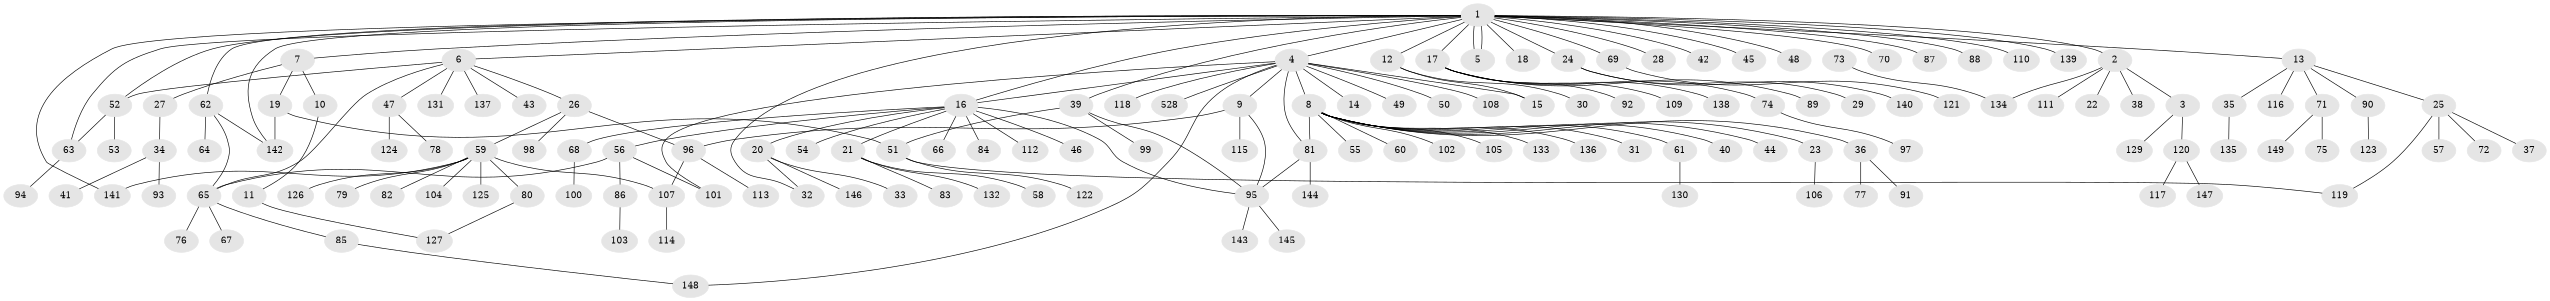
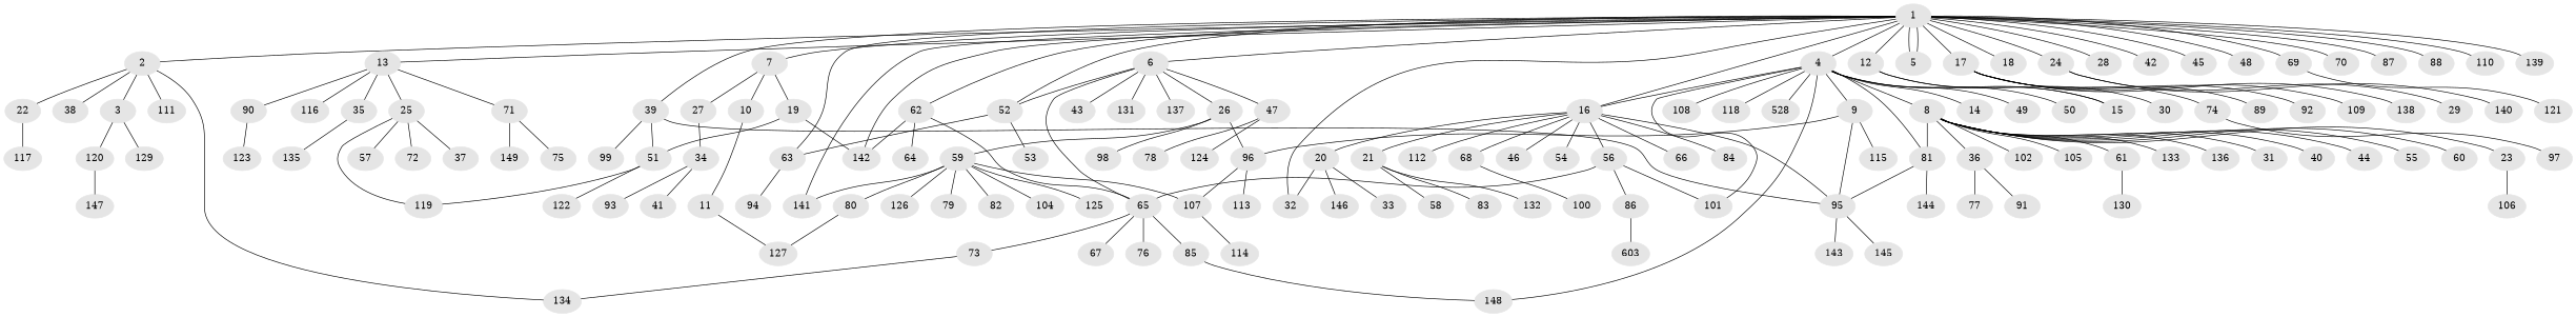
  graph {
    node [color=gray90 style=filled]
    1
    2
    4
    5
    6
    7
    12
    13
    16
    17
    18
    24
    28
    32
    39
    42
    45
    48
    52
    62
    63
    69
    70
    87
    88
    110
    139
    141
    142
    3
    22
    38
    111
    134
    8
    9
    14
    15
    49
    50
    81
    101
    108
    118
    n45 [label=528]
    148
    26
    43
    47
    65
    131
    137
    10
    19
    27
    30
    25
    35
    71
    90
    116
    95
    20
    21
    46
    54
    56
    66
    68
    84
    112
    74
    89
    92
    109
    138
    29
    140
    51
    99
    53
    64
    94
    121
    120
    129
    117
    147
    23
    31
    36
    40
    44
    55
    60
    61
    102
    105
    133
    136
    96
    115
    144
    59
    98
    78
    124
    67
    73
    76
    85
    11
    34
    106
    77
    91
    130
    143
    145
    107
    113
    127
    37
    57
    72
    119
    135
    75
    149
    123
    33
    146
    58
    83
    132
    86
    100
    97
    122
    79
    80
    82
    104
    125
    126
    41
    93
-   103
+   103 [label=603]
    114
    1 -- 2
    1 -- 4
    1 -- 5
    1 -- 5
    1 -- 6
    1 -- 7
    1 -- 12
    1 -- 13
    1 -- 16
    1 -- 17
    1 -- 18
    1 -- 24
    1 -- 28
    1 -- 32
    1 -- 39
    1 -- 42
    1 -- 45
    1 -- 48
    1 -- 52
    1 -- 62
    1 -- 63
    1 -- 69
    1 -- 70
    1 -- 87
    1 -- 88
    1 -- 110
    1 -- 139
    1 -- 141
    1 -- 142
    2 -- 3
    2 -- 22
    2 -- 38
    2 -- 111
    2 -- 134
    4 -- 16
    4 -- 8
    4 -- 9
    4 -- 14
    4 -- 15
    4 -- 49
    4 -- 50
    4 -- 81
    4 -- 101
    4 -- 108
    4 -- 118
    4 -- n45
    4 -- 148
    6 -- 52
    6 -- 26
    6 -- 43
    6 -- 47
    6 -- 65
    6 -- 131
    6 -- 137
    7 -- 10
    7 -- 19
    7 -- 27
    12 -- 15
    12 -- 30
    13 -- 25
    13 -- 35
    13 -- 71
    13 -- 90
    13 -- 116
    16 -- 95
    16 -- 20
    16 -- 21
    16 -- 46
    16 -- 54
    16 -- 56
    16 -- 66
    16 -- 68
    16 -- 84
    16 -- 112
    17 -- 74
    17 -- 89
    17 -- 92
    17 -- 109
    17 -- 138
    24 -- 29
    24 -- 140
    39 -- 95
    39 -- 51
    39 -- 99
    52 -- 63
    52 -- 53
    62 -- 142
    62 -- 65
    62 -- 64
    63 -- 94
    69 -- 121
    3 -- 120
    3 -- 129
-   120 -- 117
+   22 -- 117
    8 -- 81
    8 -- 23
    8 -- 31
    8 -- 36
    8 -- 40
    8 -- 44
    8 -- 55
    8 -- 60
    8 -- 61
    8 -- 102
    8 -- 105
    8 -- 133
    8 -- 136
    9 -- 95
    9 -- 96
    9 -- 115
    81 -- 95
    81 -- 144
    26 -- 96
    26 -- 59
    26 -- 98
    47 -- 78
    47 -- 124
    65 -- 67
+   65 -- 73
    65 -- 76
    65 -- 85
    10 -- 11
    19 -- 142
    19 -- 51
    27 -- 34
    25 -- 37
    25 -- 57
    25 -- 72
    25 -- 119
    35 -- 135
    71 -- 75
    71 -- 149
    90 -- 123
    95 -- 143
    95 -- 145
    20 -- 32
    20 -- 33
    20 -- 146
    21 -- 58
    21 -- 83
    21 -- 132
    56 -- 101
    56 -- 65
    56 -- 86
    68 -- 100
    74 -- 97
    51 -- 119
    51 -- 122
    120 -- 147
    23 -- 106
    36 -- 77
    36 -- 91
    61 -- 130
    96 -- 107
    96 -- 113
    59 -- 141
    59 -- 107
    59 -- 79
    59 -- 80
    59 -- 82
    59 -- 104
    59 -- 125
    59 -- 126
    73 -- 134
    85 -- 148
    11 -- 127
    34 -- 41
    34 -- 93
    107 -- 114
    86 -- 103
    80 -- 127
  }
